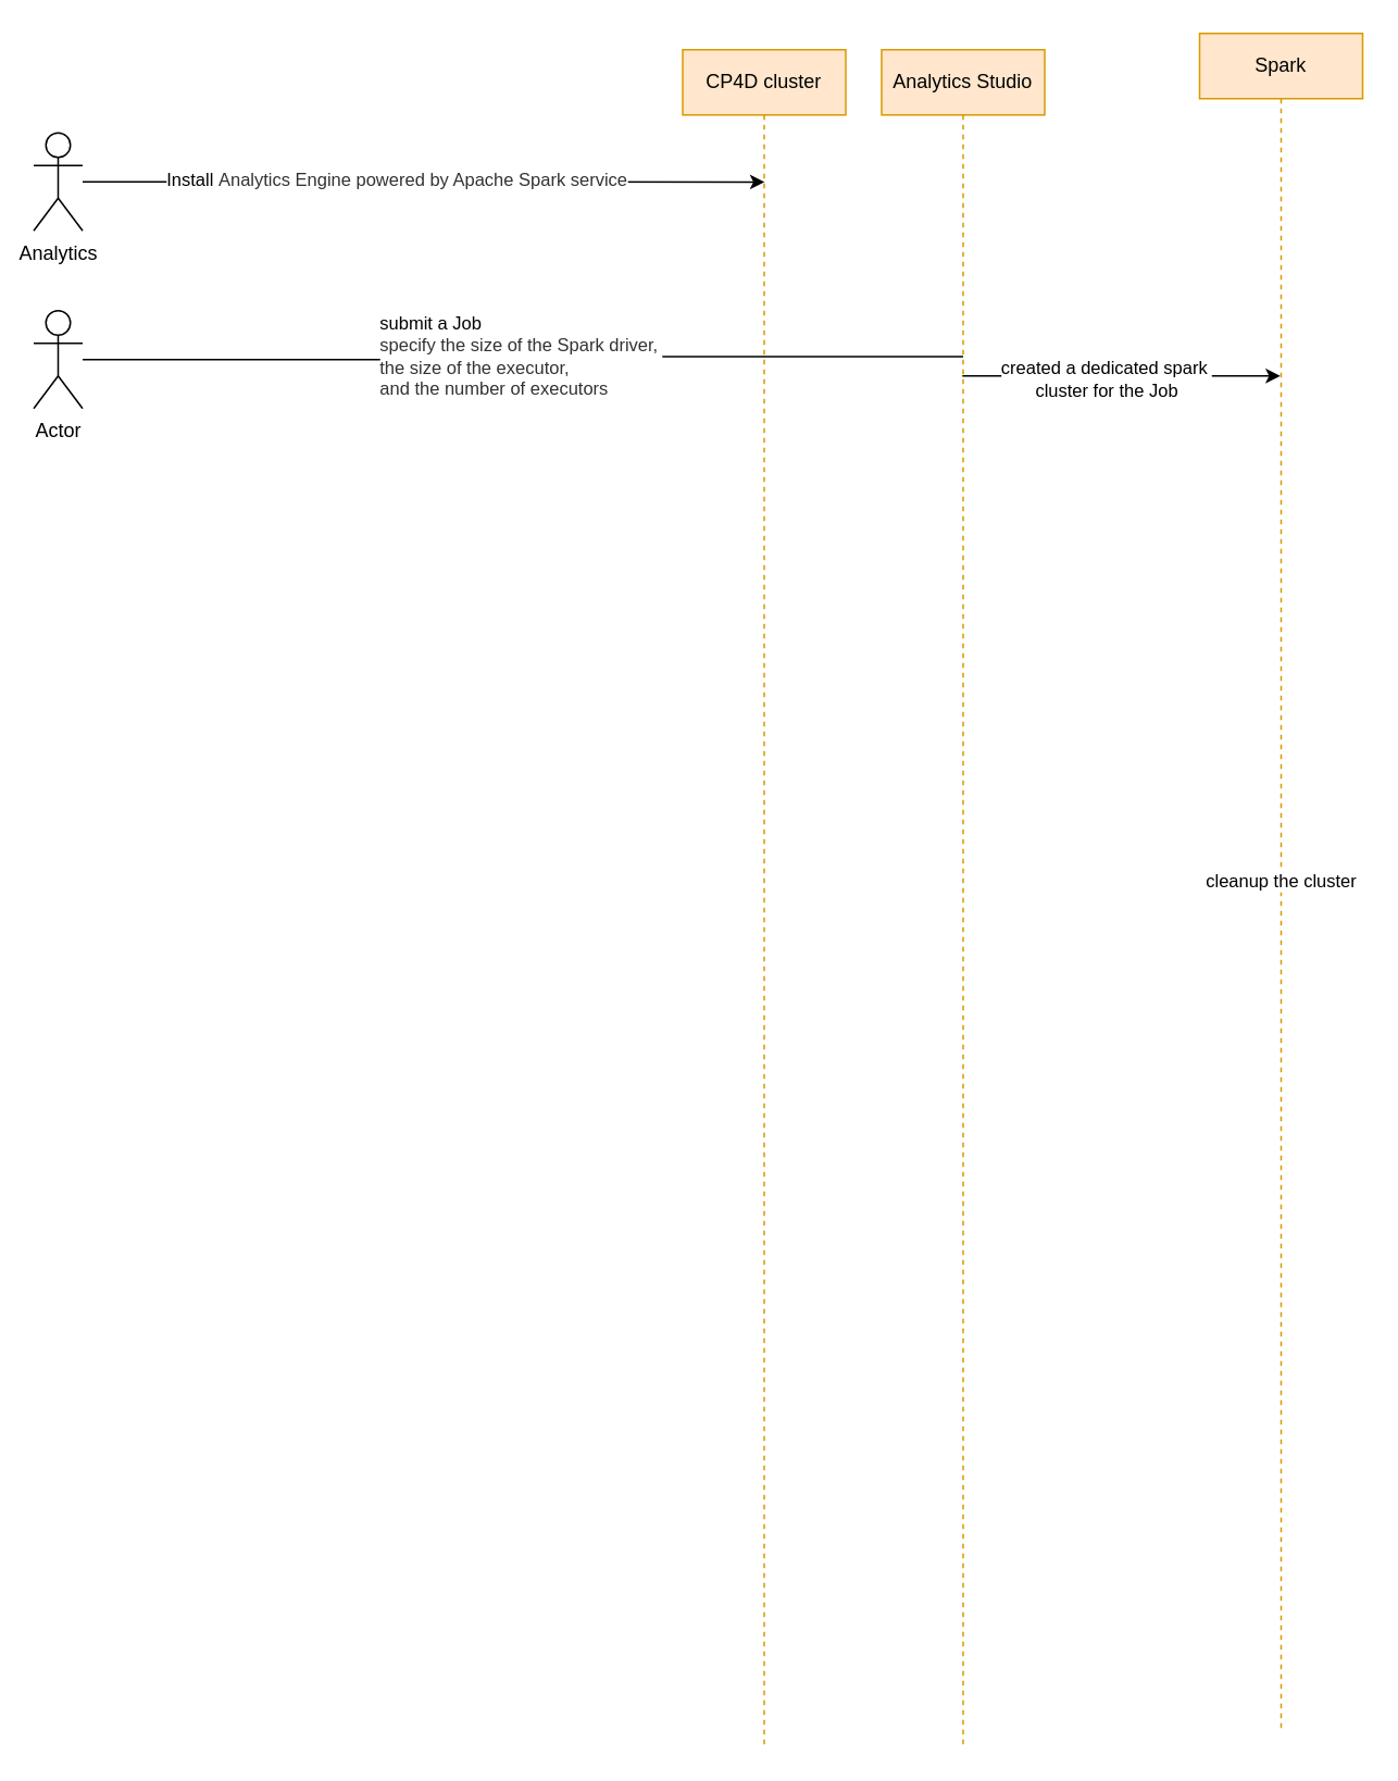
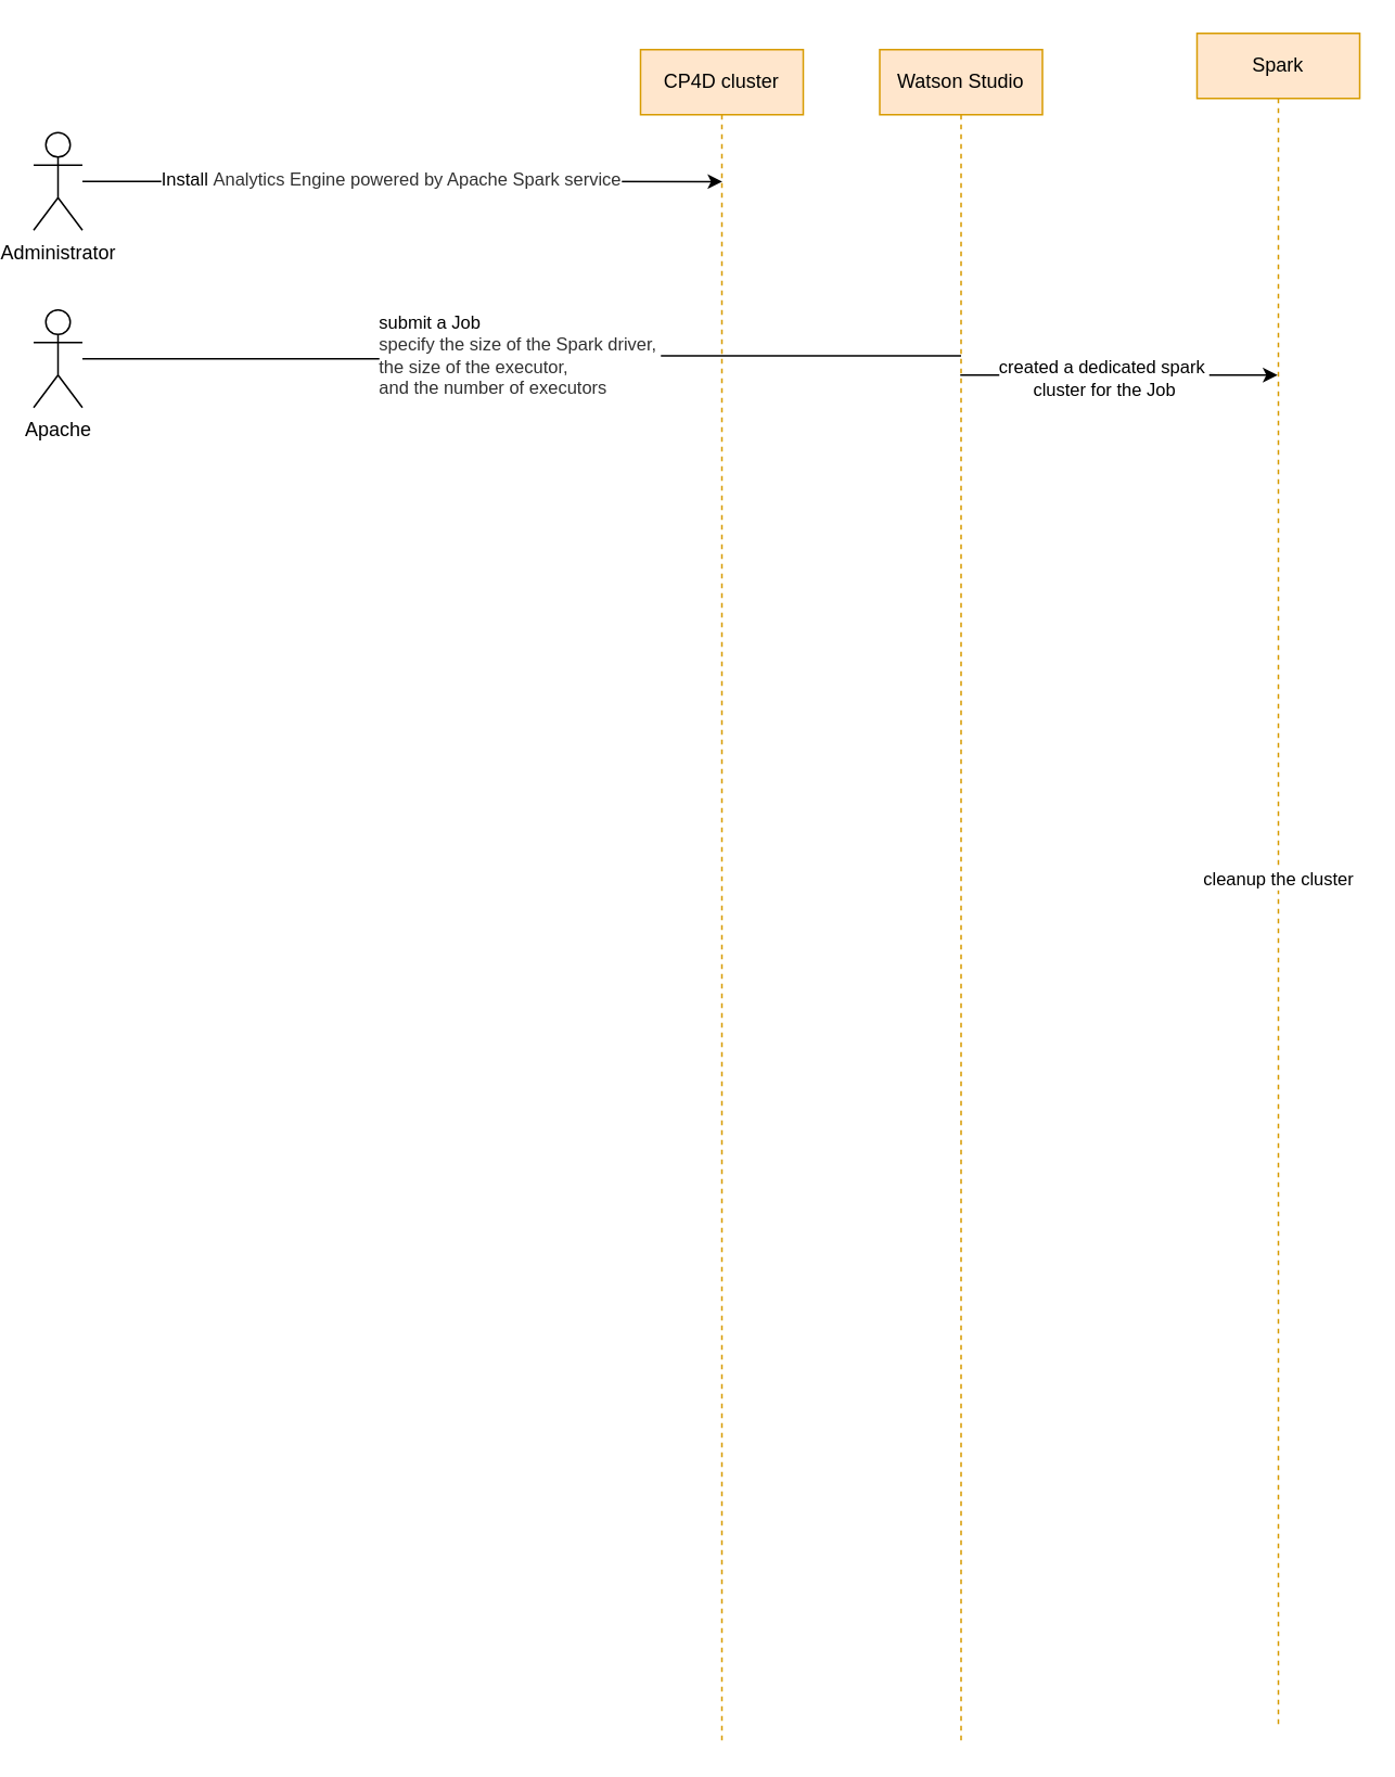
  <mxCell id="0" />
  <mxCell id="1" parent="0" />
  <mxCell id="2" value="&lt;font style=&quot;font-size: 11px&quot;&gt;Install&amp;nbsp;&lt;span style=&quot;color: rgb(50 , 50 , 50)&quot;&gt;Analytics Engine powered by Apache Spark service&lt;/span&gt;&lt;/font&gt;&lt;br&gt;" style="edgeStyle=orthogonalEdgeStyle;rounded=0;orthogonalLoop=1;jettySize=auto;html=1;entryX=0.503;entryY=0.078;entryDx=0;entryDy=0;entryPerimeter=0;align=left;" edge="1" parent="1" source="3" target="5"><mxGeometry x="-0.721" y="1" relative="1" as="geometry"><mxPoint x="-8" as="offset" /></mxGeometry></mxCell>
- <mxCell id="3" value="Analytics" style="shape=umlActor;verticalLabelPosition=bottom;verticalAlign=top;html=1;outlineConnect=0;" vertex="1" parent="1"><mxGeometry x="20" y="81" width="30" height="60" as="geometry" /></mxCell>
+ <mxCell id="3" value="Administrator" style="shape=umlActor;verticalLabelPosition=bottom;verticalAlign=top;html=1;outlineConnect=0;" vertex="1" parent="1"><mxGeometry x="20" y="81" width="30" height="60" as="geometry" /></mxCell>
  <mxCell id="4" value="Spark" style="shape=umlLifeline;perimeter=lifelinePerimeter;whiteSpace=wrap;html=1;container=1;collapsible=0;recursiveResize=0;outlineConnect=0;fillColor=#ffe6cc;strokeColor=#d79b00;" vertex="1" parent="1"><mxGeometry x="735" y="20" width="100" height="1040" as="geometry" /></mxCell>
- <mxCell id="5" value="CP4D cluster" style="shape=umlLifeline;perimeter=lifelinePerimeter;whiteSpace=wrap;html=1;container=1;collapsible=0;recursiveResize=0;outlineConnect=0;fillColor=#ffe6cc;strokeColor=#d79b00;" vertex="1" parent="1"><mxGeometry x="418" y="30" width="100" height="1040" as="geometry" /></mxCell>
+ <mxCell id="5" value="CP4D cluster" style="shape=umlLifeline;perimeter=lifelinePerimeter;whiteSpace=wrap;html=1;container=1;collapsible=0;recursiveResize=0;outlineConnect=0;fillColor=#ffe6cc;strokeColor=#d79b00;" vertex="1" parent="1"><mxGeometry x="393" y="30" width="100" height="1040" as="geometry" /></mxCell>
  <mxCell id="6" value="&lt;div style=&quot;text-align: left&quot;&gt;submit a Job&lt;/div&gt;&lt;font style=&quot;font-size: 11px&quot;&gt;&lt;div style=&quot;text-align: left&quot;&gt;&lt;span style=&quot;color: rgb(50 , 50 , 50)&quot;&gt;specify the size of the Spark driver,&amp;nbsp;&lt;/span&gt;&lt;/div&gt;&lt;span style=&quot;color: rgb(50 , 50 , 50)&quot;&gt;&lt;div style=&quot;text-align: left&quot;&gt;the size of the executor,&amp;nbsp;&lt;/div&gt;&lt;div style=&quot;text-align: left&quot;&gt;and the number of executors&lt;/div&gt;&lt;/span&gt;&lt;/font&gt;" style="edgeStyle=orthogonalEdgeStyle;rounded=0;orthogonalLoop=1;jettySize=auto;html=1;entryX=0.5;entryY=0.181;entryDx=0;entryDy=0;entryPerimeter=0;endArrow=none;" edge="1" parent="1" source="7" target="12"><mxGeometry relative="1" as="geometry" /></mxCell>
- <mxCell id="7" value="Actor" style="shape=umlActor;verticalLabelPosition=bottom;verticalAlign=top;html=1;outlineConnect=0;" vertex="1" parent="1"><mxGeometry x="20" y="190" width="30" height="60" as="geometry" /></mxCell>
+ <mxCell id="7" value="Apache" style="shape=umlActor;verticalLabelPosition=bottom;verticalAlign=top;html=1;outlineConnect=0;" vertex="1" parent="1"><mxGeometry x="20" y="190" width="30" height="60" as="geometry" /></mxCell>
  <mxCell id="8" value="Job completes" style="edgeStyle=orthogonalEdgeStyle;rounded=0;orthogonalLoop=1;jettySize=auto;html=1;" edge="1" parent="1" source="4" target="4"><mxGeometry relative="1" as="geometry"><Array as="points"><mxPoint x="820" y="240" /><mxPoint x="820" y="290" /></Array></mxGeometry></mxCell>
  <mxCell id="9" value="cleanup the cluster" style="edgeStyle=orthogonalEdgeStyle;rounded=0;orthogonalLoop=1;jettySize=auto;html=1;" edge="1" parent="1" source="4" target="4"><mxGeometry relative="1" as="geometry"><Array as="points"><mxPoint x="820" y="300" /><mxPoint x="820" y="360" /></Array></mxGeometry></mxCell>
  <mxCell id="10" style="edgeStyle=orthogonalEdgeStyle;rounded=0;orthogonalLoop=1;jettySize=auto;html=1;" edge="1" parent="1" source="12" target="4"><mxGeometry relative="1" as="geometry"><Array as="points"><mxPoint x="670" y="230" /><mxPoint x="670" y="230" /></Array></mxGeometry></mxCell>
  <mxCell id="11" value="created a dedicated spark&amp;nbsp;&lt;br&gt;cluster for the Job" style="edgeLabel;html=1;align=center;verticalAlign=middle;resizable=0;points=[];" vertex="1" connectable="0" parent="10"><mxGeometry x="-0.206" y="-1" relative="1" as="geometry"><mxPoint x="10.93" as="offset" /></mxGeometry></mxCell>
- <mxCell id="12" value="Analytics Studio" style="shape=umlLifeline;perimeter=lifelinePerimeter;whiteSpace=wrap;html=1;container=1;collapsible=0;recursiveResize=0;outlineConnect=0;fillColor=#ffe6cc;strokeColor=#d79b00;" vertex="1" parent="1"><mxGeometry x="540" y="30" width="100" height="1040" as="geometry" /></mxCell>
+ <mxCell id="12" value="Watson Studio" style="shape=umlLifeline;perimeter=lifelinePerimeter;whiteSpace=wrap;html=1;container=1;collapsible=0;recursiveResize=0;outlineConnect=0;fillColor=#ffe6cc;strokeColor=#d79b00;" vertex="1" parent="1"><mxGeometry x="540" y="30" width="100" height="1040" as="geometry" /></mxCell>
